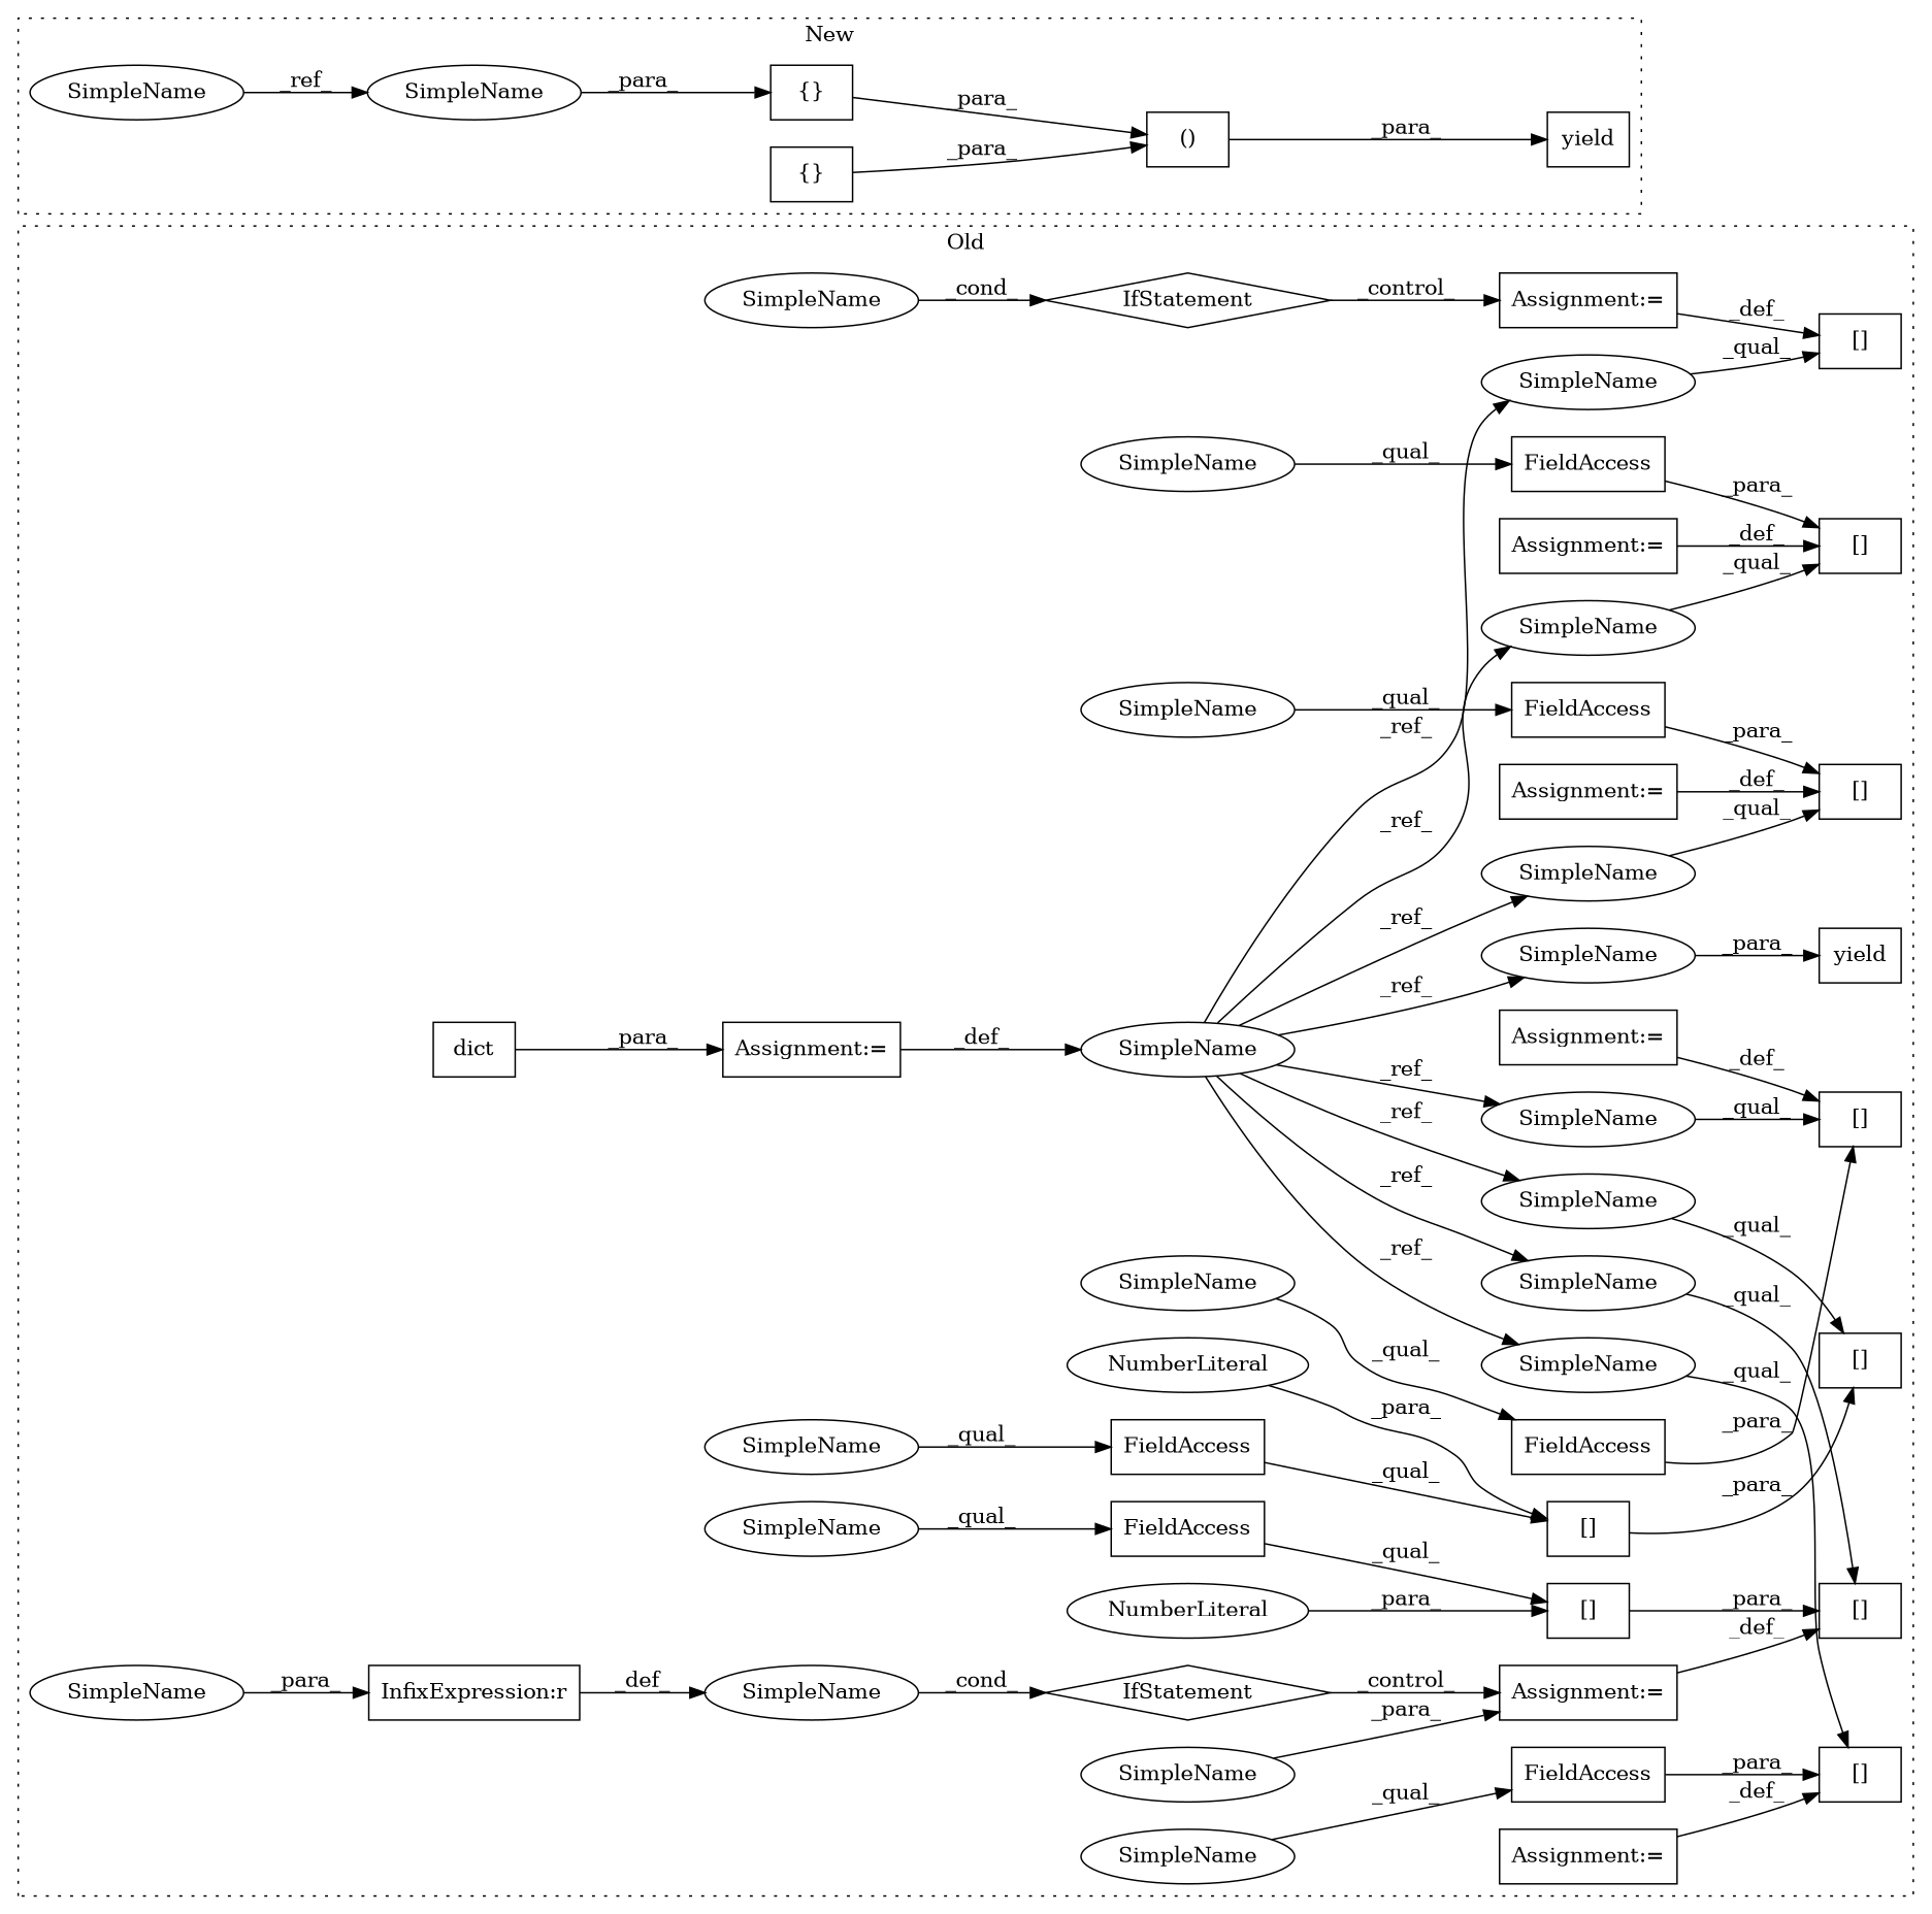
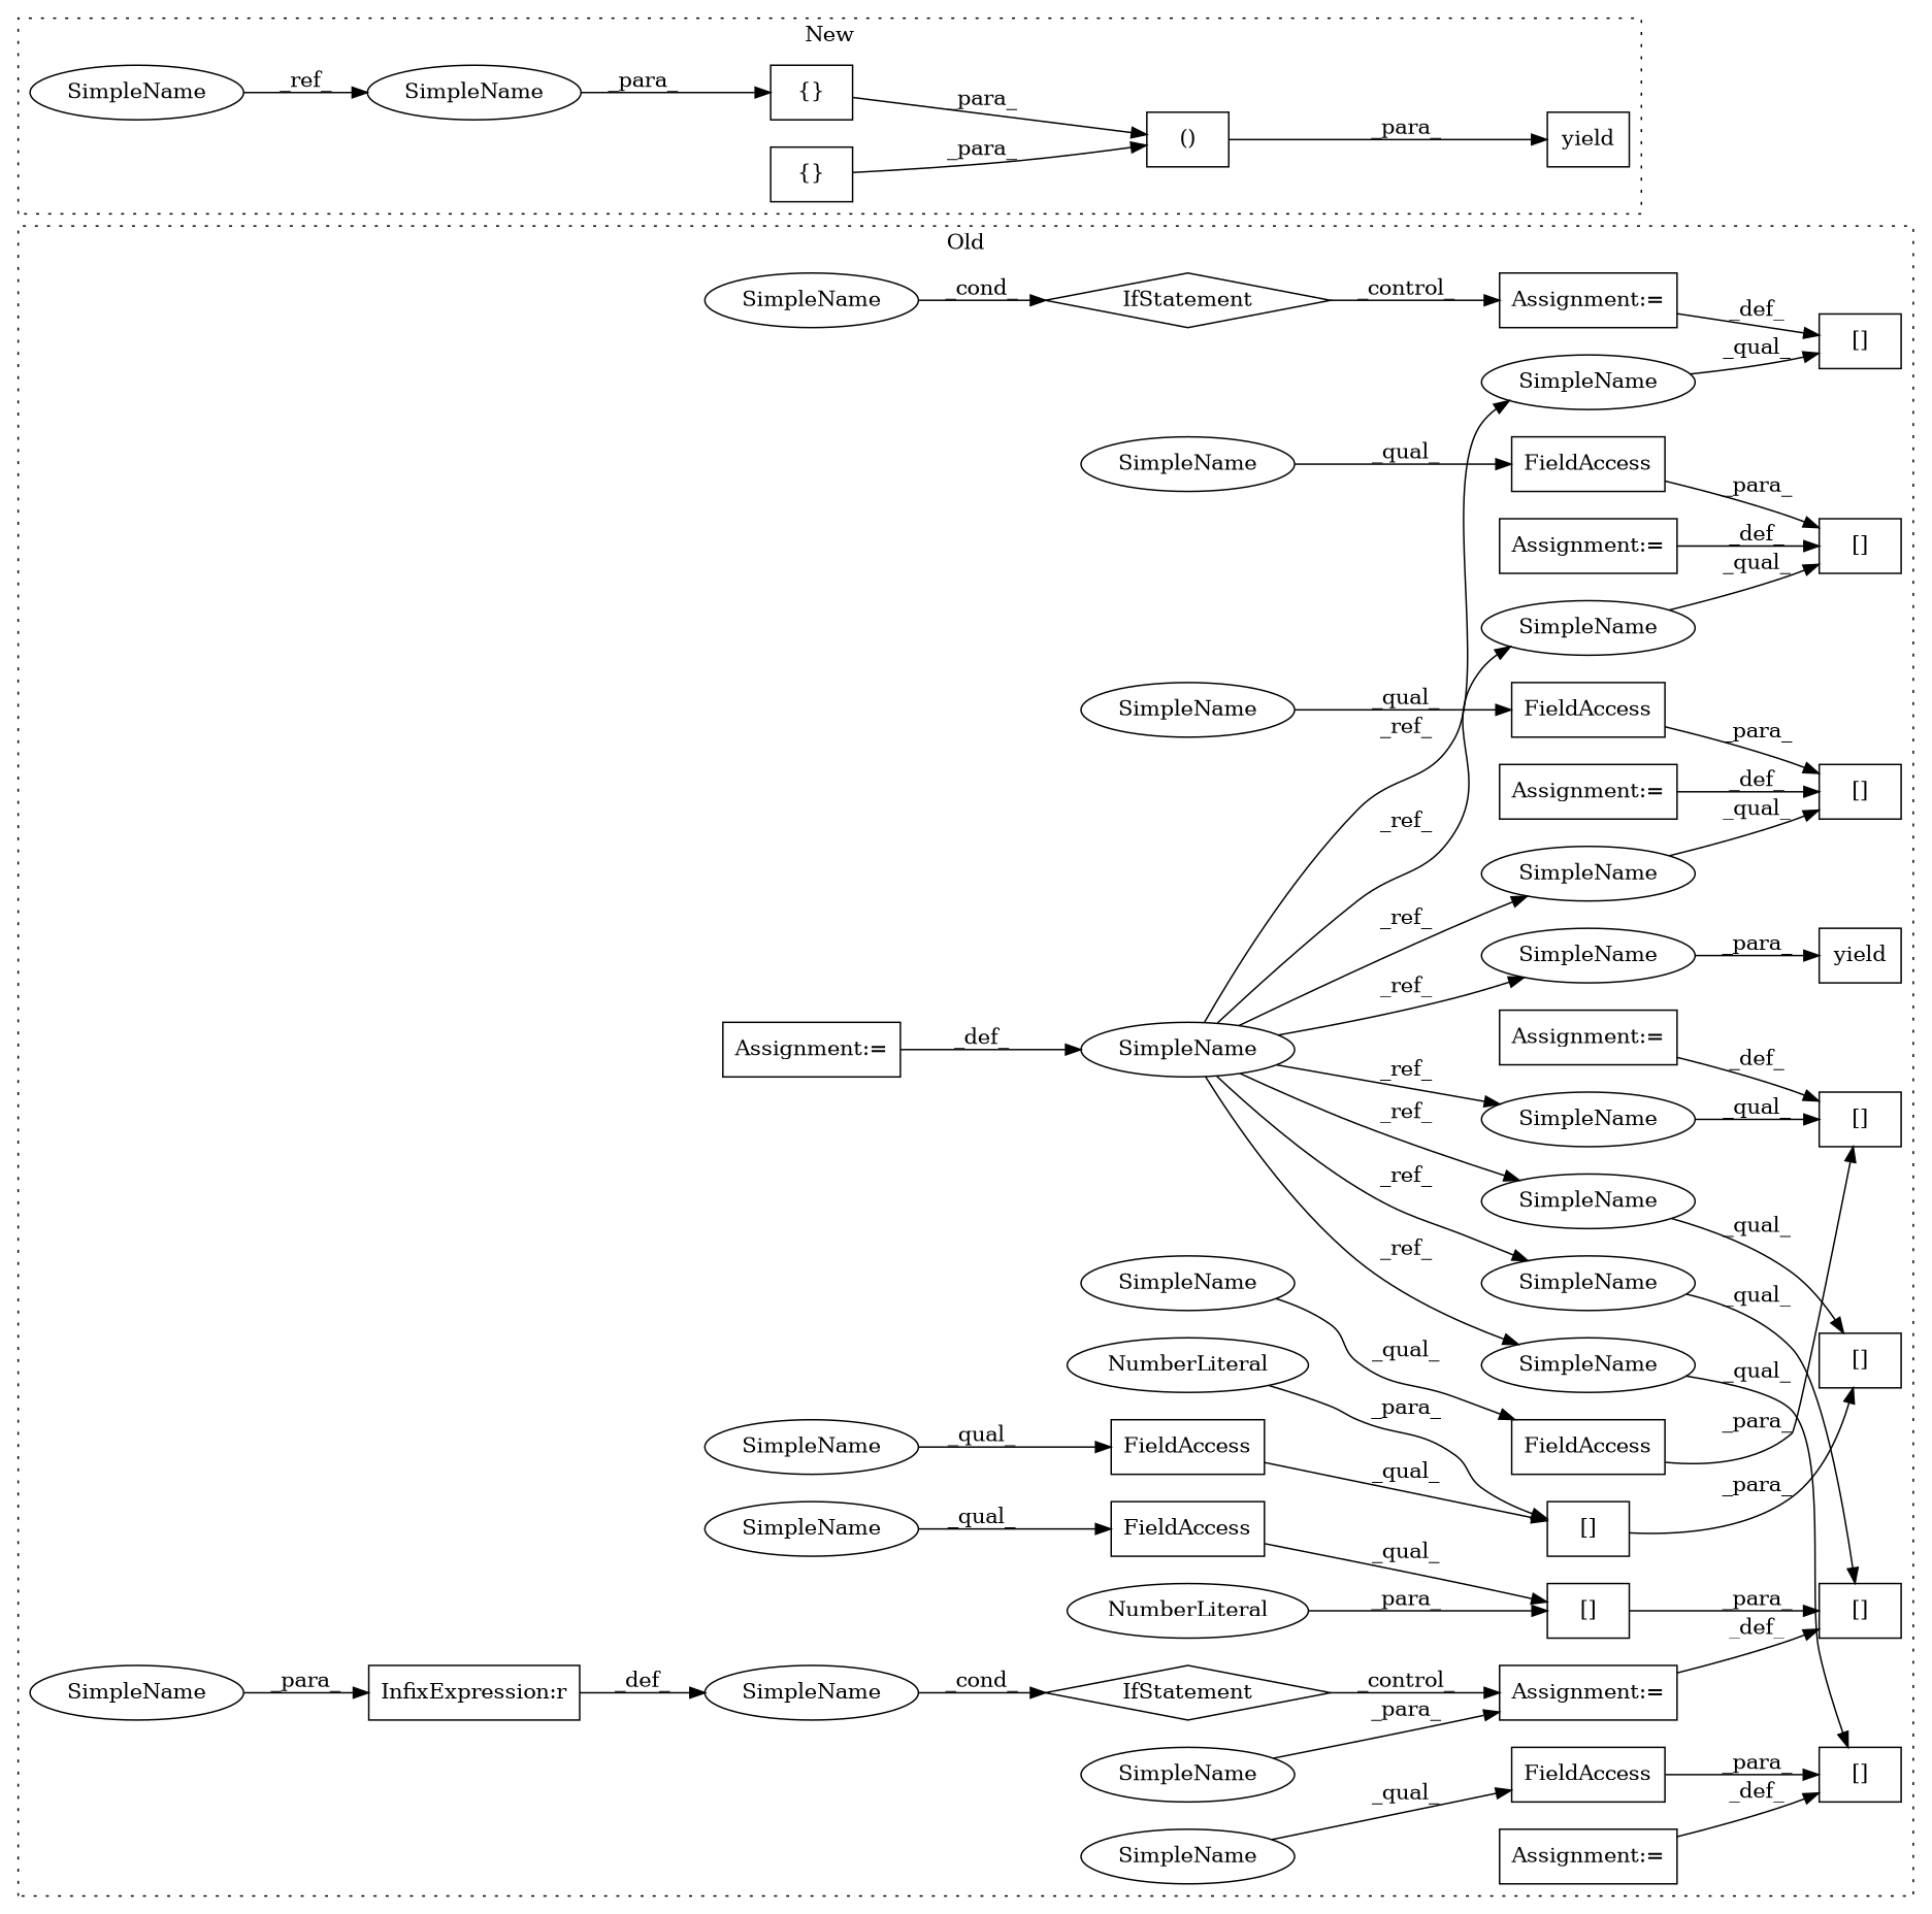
  digraph {
    rankdir=LR
    node [a=42 l=1 shape=box]
    n1 [a=25 l="4,2" label=IfStatement s="29980,29995" shape=diamond]
    n2 [a=7 label="Assignment:=" s=30040]
    n3 [label=SimpleName shape=ellipse l=""]
    n4 [a=27 l=4 label="InfixExpression:r" s=29987]
    n5 [a=2 l="10,1" label="[]" s="30009,30039"]
    n6 [a=7 label="Assignment:=" s=29684]
    n7 [l=9 label=SimpleName s=29675 shape=ellipse]
    n8 [a=112 l=7 label=yield s=31216]
    n9 [a=2 l="10,1" label="[]" s="29779,29803"]
    n10 [a=2 l="10,1" label="[]" s="31084,31109"]
-   n11 [a=32 l=6 label=dict s=29685]
    n12 [a=2 l="12,1" label="[]" s="29789,29802"]
    n13 [a=34 label=NumberLiteral s=29801 shape=ellipse]
    n14 [a=22 l=11 label=FieldAccess s=29789]
    n15 [a=22 l=17 label=FieldAccess s=30019]
    n16 [a=7 label="Assignment:=" s=31110]
    n17 [a=22 l=18 label=FieldAccess s=31024]
    n18 [a=2 l="18,1" label="[]" s="30019,30038"]
    n19 [a=34 label=NumberLiteral s=30037 shape=ellipse]
    n20 [a=2 l="10,1" label="[]" s="30944,30972"]
    n21 [a=22 l=18 label=FieldAccess s=30954]
    n22 [a=2 l="10,1" label="[]" s="29919,29943"]
    n23 [a=22 l=15 label=FieldAccess s=31094]
    n24 [a=2 l="10,1" label="[]" s="31144,31171"]
    n25 [a=22 l=17 label=FieldAccess s=31154]
    n26 [a=2 l="10,1" label="[]" s="31014,31042"]
    n27 [a=7 label="Assignment:=" s=29944]
    n28 [a=7 label="Assignment:=" s=31043]
    n29 [label=SimpleName shape=ellipse l=""]
    n30 [a=25 l="4,2" label=IfStatement s="29730,29763" shape=diamond]
    n31 [a=7 label="Assignment:=" s=30973]
    n32 [a=7 label="Assignment:=" s=31172]
    n33 [l=9 label=SimpleName s=30009 shape=ellipse]
    n34 [l=9 label=SimpleName s=29919 shape=ellipse]
    n35 [l=9 label=SimpleName s=30944 shape=ellipse]
    n36 [l=9 label=SimpleName s=31223 shape=ellipse]
    n37 [l=9 label=SimpleName s=31144 shape=ellipse]
    n38 [l=9 label=SimpleName s=29779 shape=ellipse]
    n39 [l=9 label=SimpleName s=31084 shape=ellipse]
    n40 [l=9 label=SimpleName s=31014 shape=ellipse]
    n41 [l=3 label=SimpleName s=29984 shape=ellipse]
    n42 [l=3 label=SimpleName s=30041 shape=ellipse]
    n43 [l=4 label=SimpleName s=31154 shape=ellipse]
    n44 [l=4 label=SimpleName s=30954 shape=ellipse]
    n45 [l=4 label=SimpleName s=29789 shape=ellipse]
    n46 [l=4 label=SimpleName s=30019 shape=ellipse]
    n47 [l=4 label=SimpleName s=31094 shape=ellipse]
    n48 [l=4 label=SimpleName s=31024 shape=ellipse]
    n49 [a=112 l=16 label=yield s=27712]
    n50 [a=106 l=60 label="()" s=27728]
    n51 [a=4 l="1,1" label="{}" s="27783,27787"]
    n52 [l=3 label=SimpleName s=26301 shape=ellipse]
    n53 [a=4 l="1,1" label="{}" s="27756,27760"]
    n54 [l=3 label=SimpleName s=27784 shape=ellipse]
    subgraph cluster_1 {
      label=Old
      style=dotted
      n1
      n2
      n3
      n4
      n5
      n6
      n7
      n8
      n9
      n10
-     n11
      n12
      n13
      n14
      n15
      n16
      n17
      n18
      n19
      n20
      n21
      n22
      n23
      n24
      n25
      n26
      n27
      n28
      n29
      n30
      n31
      n32
      n33
      n34
      n35
      n36
      n37
      n38
      n39
      n40
      n41
      n42
      n43
      n44
      n45
      n46
      n47
      n48
    }
    subgraph cluster_2 {
      label=New
      style=dotted
      n49
      n50
      n51
      n52
      n53
      n54
    }
    n1 -> n2 [label=_control_]
    n2 -> n5 [label=_def_]
    n3 -> n1 [label=_cond_]
    n4 -> n3 [label=_def_]
    n6 -> n7 [label=_def_]
    n7 -> n33 [label=_ref_]
    n7 -> n34 [label=_ref_]
    n7 -> n35 [label=_ref_]
    n7 -> n36 [label=_ref_]
    n7 -> n37 [label=_ref_]
    n7 -> n38 [label=_ref_]
    n7 -> n39 [label=_ref_]
    n7 -> n40 [label=_ref_]
-   n11 -> n6 [label=_para_]
    n12 -> n9 [label=_para_]
    n13 -> n12 [label=_para_]
    n14 -> n12 [label=_qual_]
    n15 -> n18 [label=_qual_]
    n16 -> n10 [label=_def_]
    n17 -> n26 [label=_para_]
    n18 -> n5 [label=_para_]
    n19 -> n18 [label=_para_]
    n21 -> n20 [label=_para_]
    n23 -> n10 [label=_para_]
    n25 -> n24 [label=_para_]
    n27 -> n22 [label=_def_]
    n28 -> n26 [label=_def_]
    n29 -> n30 [label=_cond_]
    n30 -> n27 [label=_control_]
    n31 -> n20 [label=_def_]
    n32 -> n24 [label=_def_]
    n33 -> n5 [label=_qual_]
    n34 -> n22 [label=_qual_]
    n35 -> n20 [label=_qual_]
    n36 -> n8 [label=_para_]
    n37 -> n24 [label=_qual_]
    n38 -> n9 [label=_qual_]
    n39 -> n10 [label=_qual_]
    n40 -> n26 [label=_qual_]
    n41 -> n4 [label=_para_]
    n42 -> n2 [label=_para_]
    n43 -> n25 [label=_qual_]
    n44 -> n21 [label=_qual_]
    n45 -> n14 [label=_qual_]
    n46 -> n15 [label=_qual_]
    n47 -> n23 [label=_qual_]
    n48 -> n17 [label=_qual_]
    n50 -> n49 [label=_para_]
    n51 -> n50 [label=_para_]
    n52 -> n54 [label=_ref_]
    n53 -> n50 [label=_para_]
    n54 -> n51 [label=_para_]
  }
